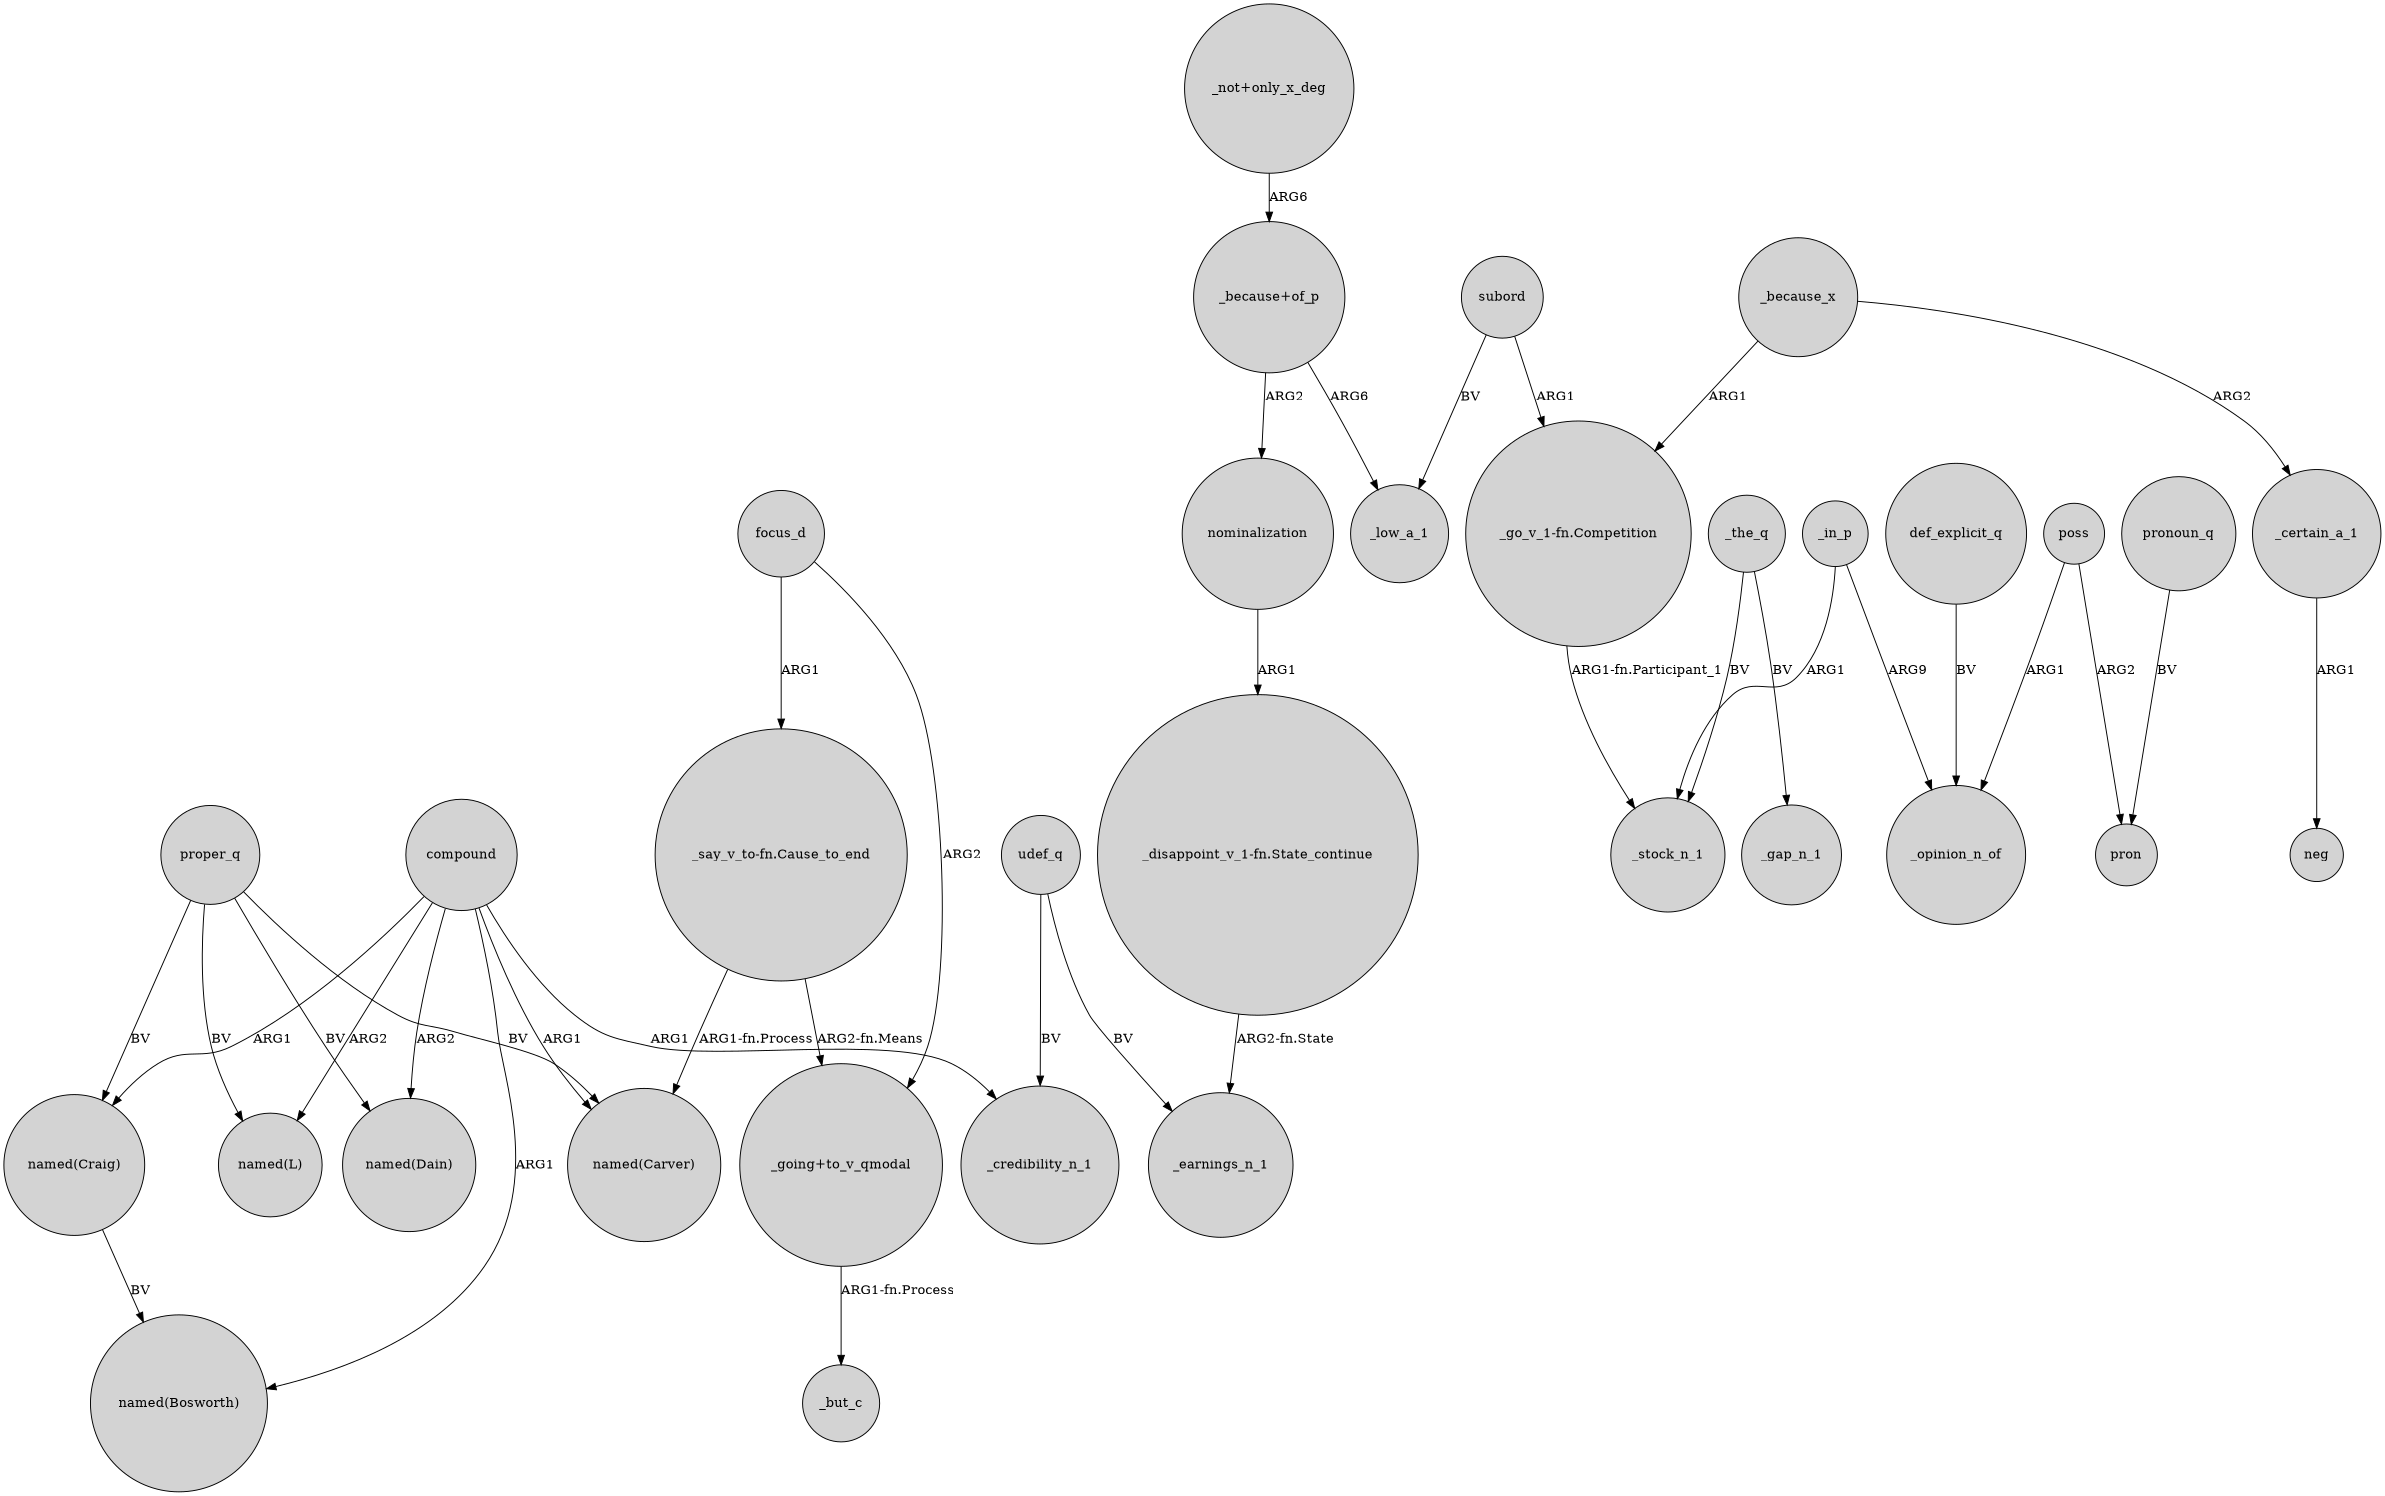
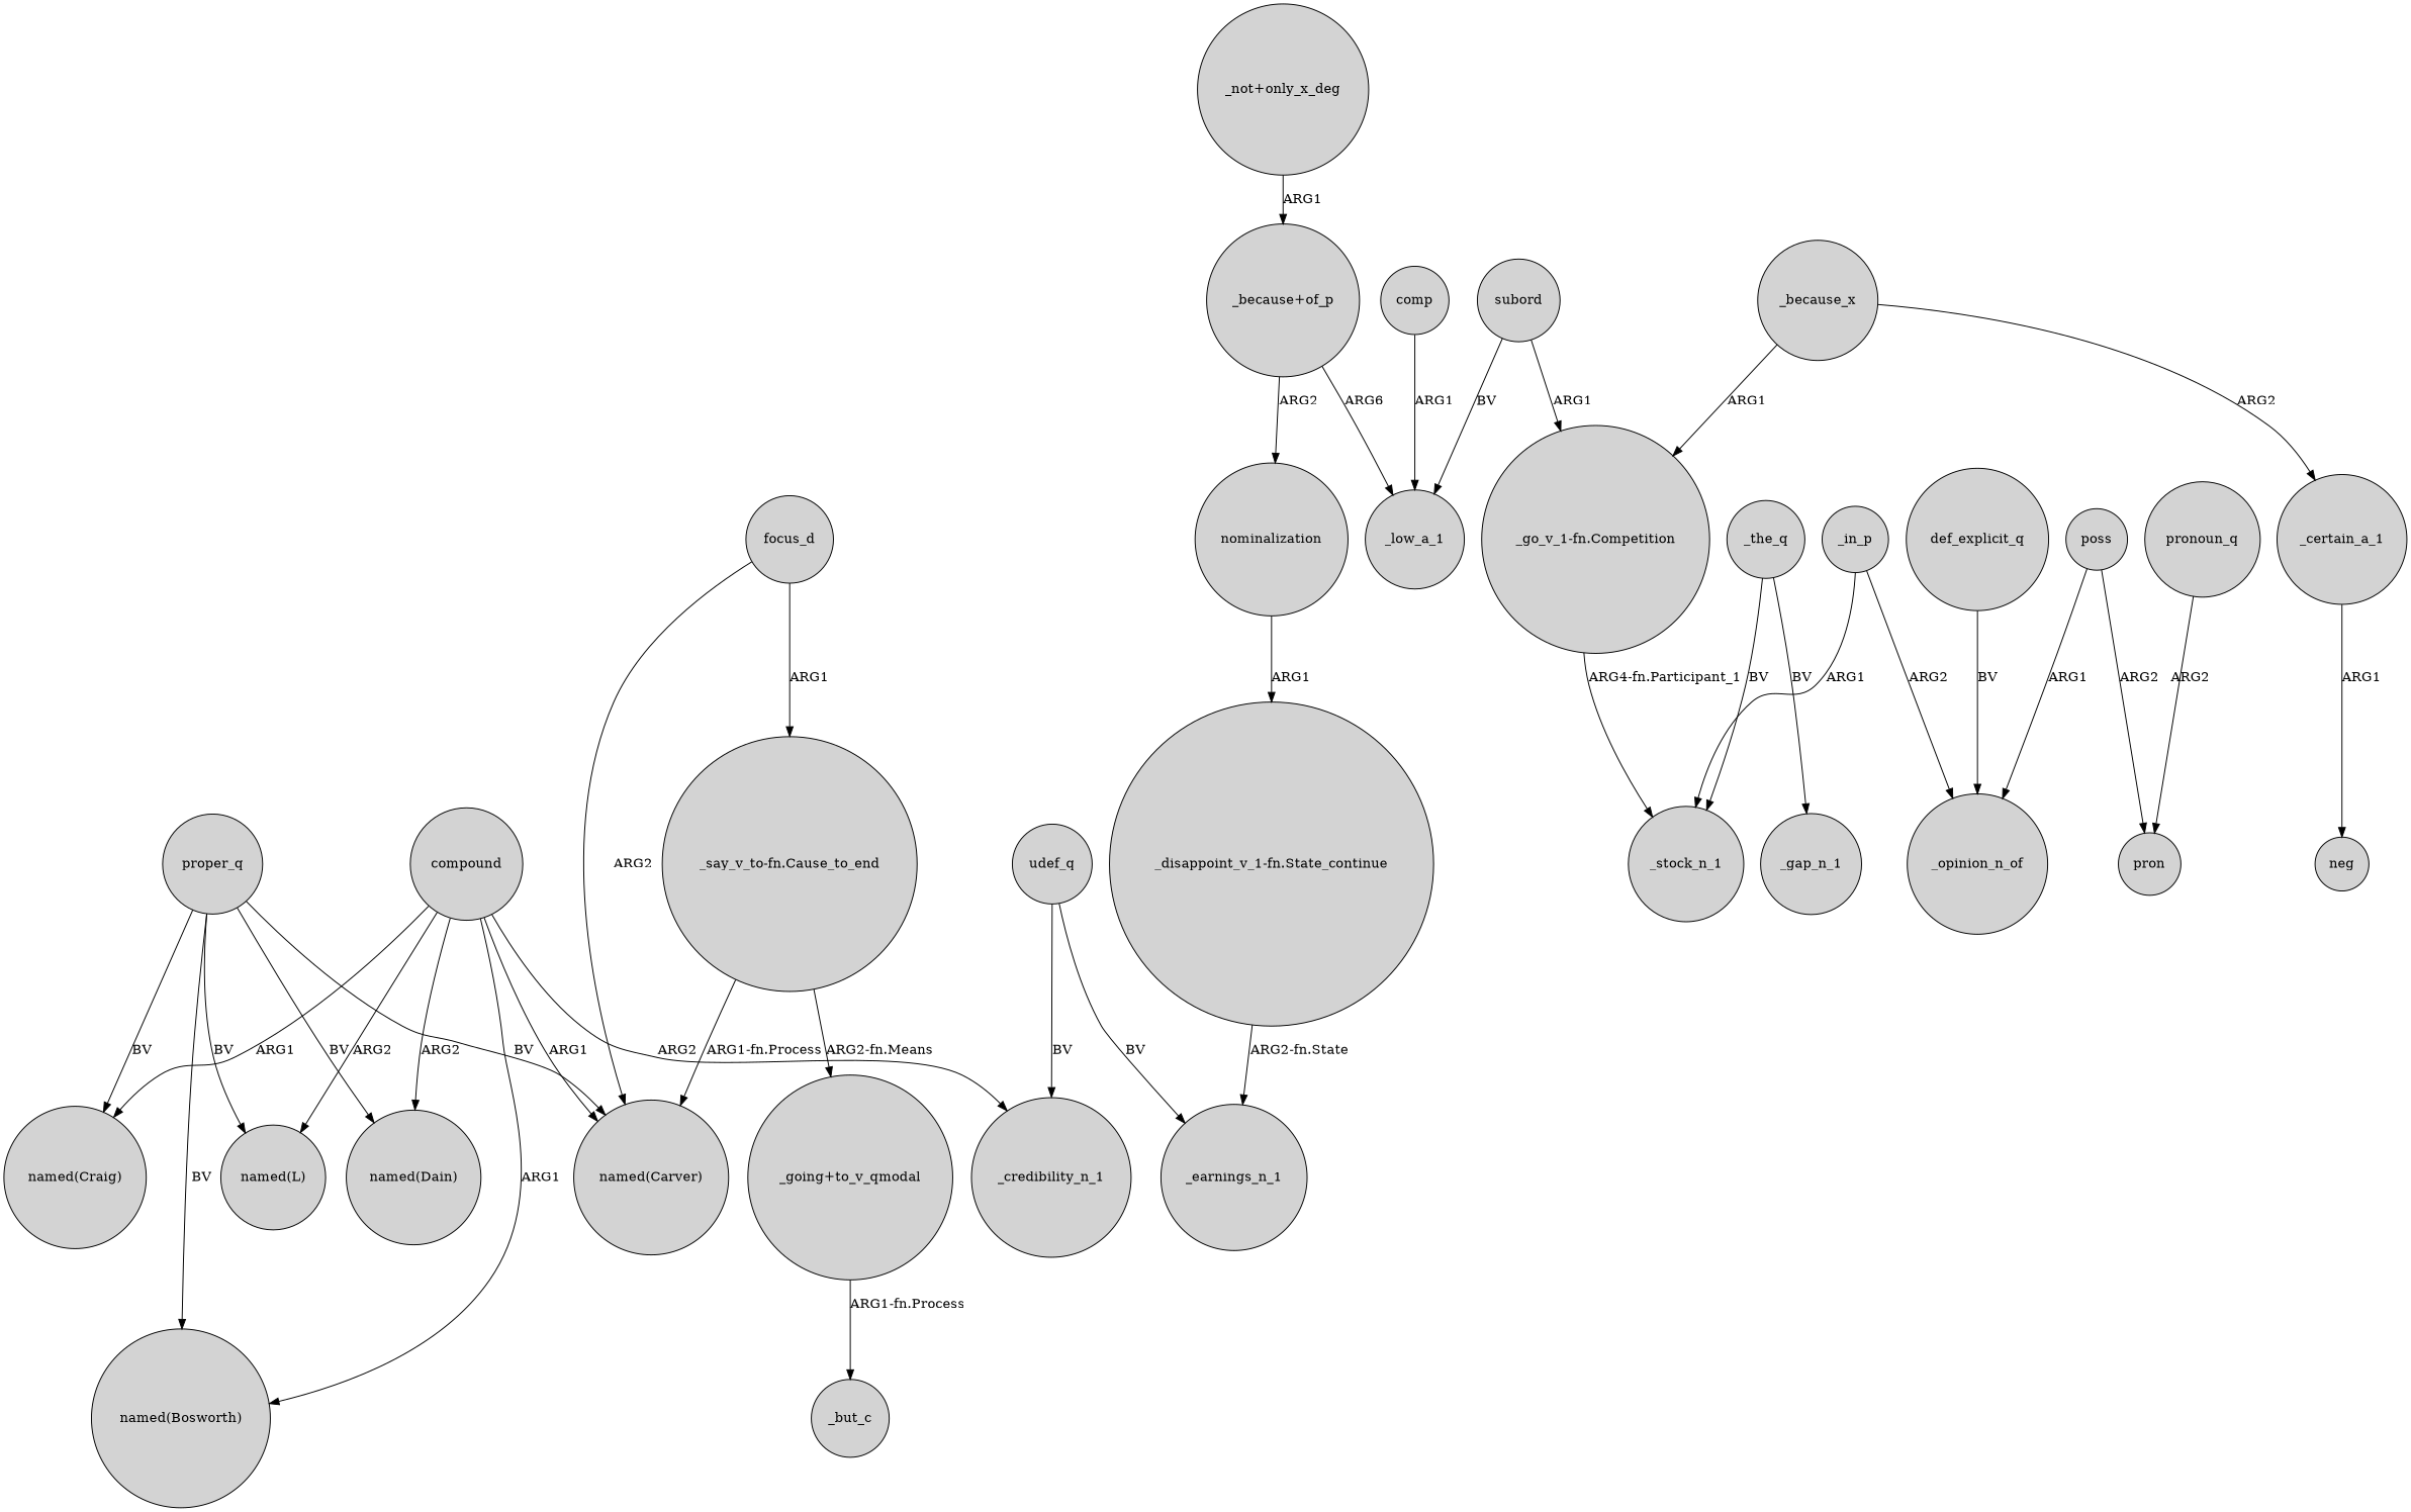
  digraph {
    node [shape=circle style=filled]
    compound
    "named(L)"
    "named(Dain)"
    "named(Carver)"
    _credibility_n_1
    "named(Craig)"
    "named(Bosworth)"
    "_not+only_x_deg"
    "_because+of_p"
    _low_a_1
    nominalization
    "_disappoint_v_1-fn.State_continue"
+   comp
    _in_p
    _stock_n_1
    _opinion_n_of
    "_say_v_to-fn.Cause_to_end"
    "_going+to_v_qmodal"
    _but_c
    poss
    pron
    focus_d
    proper_q
    _because_x
    _certain_a_1
    "_go_v_1-fn.Competition"
    neg
    udef_q
    _earnings_n_1
    def_explicit_q
    _the_q
    _gap_n_1
    subord
    pronoun_q
    compound -> "named(L)" [label=ARG2]
    compound -> "named(Dain)" [label=ARG2]
    compound -> "named(Carver)" [label=ARG1]
-   compound -> _credibility_n_1 [label=ARG1]
+   compound -> _credibility_n_1 [label=ARG2]
    compound -> "named(Craig)" [label=ARG1]
    compound -> "named(Bosworth)" [label=ARG1]
-   "_not+only_x_deg" -> "_because+of_p" [label=ARG6]
+   "_not+only_x_deg" -> "_because+of_p" [label=ARG1]
    "_because+of_p" -> _low_a_1 [label=ARG6]
    "_because+of_p" -> nominalization [label=ARG2]
    nominalization -> "_disappoint_v_1-fn.State_continue" [label=ARG1]
    "_disappoint_v_1-fn.State_continue" -> _earnings_n_1 [label="ARG2-fn.State"]
+   comp -> _low_a_1 [label=ARG1]
    _in_p -> _stock_n_1 [label=ARG1]
-   _in_p -> _opinion_n_of [label=ARG9]
+   _in_p -> _opinion_n_of [label=ARG2]
    "_say_v_to-fn.Cause_to_end" -> "named(Carver)" [label="ARG1-fn.Process"]
    "_say_v_to-fn.Cause_to_end" -> "_going+to_v_qmodal" [label="ARG2-fn.Means"]
    "_going+to_v_qmodal" -> _but_c [label="ARG1-fn.Process"]
    poss -> _opinion_n_of [label=ARG1]
    poss -> pron [label=ARG2]
    focus_d -> "_say_v_to-fn.Cause_to_end" [label=ARG1]
-   focus_d -> "_going+to_v_qmodal" [label=ARG2]
+   focus_d -> "named(Carver)" [label=ARG2]
    proper_q -> "named(L)" [label=BV]
    proper_q -> "named(Dain)" [label=BV]
    proper_q -> "named(Carver)" [label=BV]
    proper_q -> "named(Craig)" [label=BV]
-   "named(Craig)" -> "named(Bosworth)" [label=BV]
+   proper_q -> "named(Bosworth)" [label=BV]
    _because_x -> _certain_a_1 [label=ARG2]
    _because_x -> "_go_v_1-fn.Competition" [label=ARG1]
    _certain_a_1 -> neg [label=ARG1]
-   "_go_v_1-fn.Competition" -> _stock_n_1 [label="ARG1-fn.Participant_1"]
+   "_go_v_1-fn.Competition" -> _stock_n_1 [label="ARG4-fn.Participant_1"]
    udef_q -> _credibility_n_1 [label=BV]
    udef_q -> _earnings_n_1 [label=BV]
    def_explicit_q -> _opinion_n_of [label=BV]
    _the_q -> _stock_n_1 [label=BV]
    _the_q -> _gap_n_1 [label=BV]
    subord -> _low_a_1 [label=BV]
    subord -> "_go_v_1-fn.Competition" [label=ARG1]
-   pronoun_q -> pron [label=BV]
+   pronoun_q -> pron [label=ARG2]
  }
